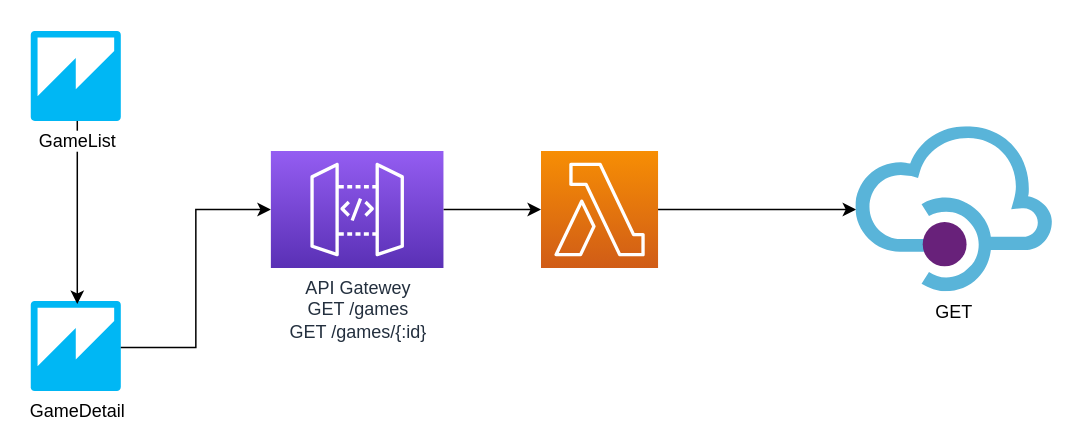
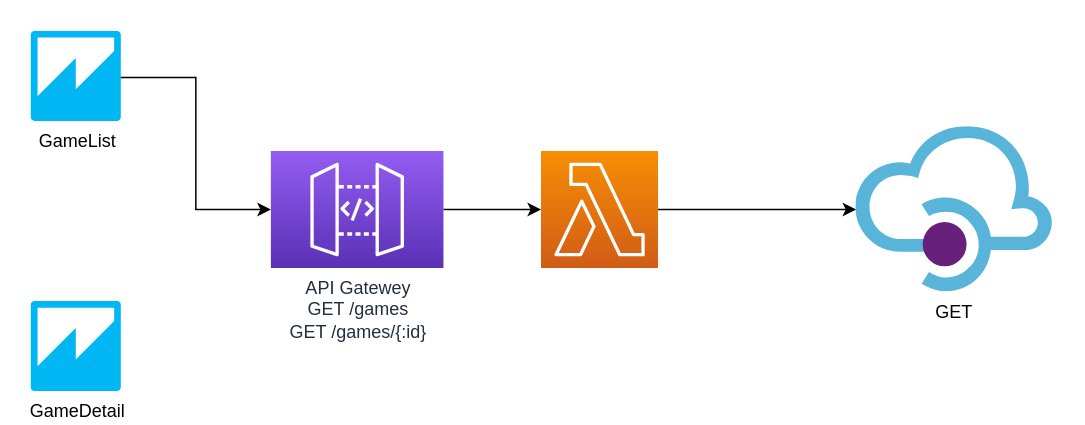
  <mxCell id="0" />
  <mxCell id="1" parent="0" />
  <mxCell id="2" value="" style="outlineConnect=0;dashed=0;verticalLabelPosition=bottom;verticalAlign=top;align=center;html=1;shape=mxgraph.aws3.quicksight;fillColor=#00B7F4;gradientColor=none;" vertex="1" parent="1"><mxGeometry x="20" y="20" width="60" height="60" as="geometry" /></mxCell>
  <mxCell id="3" value="" style="outlineConnect=0;dashed=0;verticalLabelPosition=bottom;verticalAlign=top;align=center;html=1;shape=mxgraph.aws3.quicksight;fillColor=#00B7F4;gradientColor=none;" vertex="1" parent="1"><mxGeometry x="20" y="200" width="60" height="60" as="geometry" /></mxCell>
- <mxCell id="4" style="edgeStyle=orthogonalEdgeStyle;rounded=0;orthogonalLoop=1;jettySize=auto;html=1;" edge="1" parent="1" source="5" target="7"><mxGeometry relative="1" as="geometry" /></mxCell>
+ <mxCell id="4" style="edgeStyle=orthogonalEdgeStyle;rounded=0;orthogonalLoop=1;jettySize=auto;html=1;entryX=0;entryY=0.5;entryDx=0;entryDy=0;entryPerimeter=0;" edge="1" parent="1" source="5" target="9"><mxGeometry relative="1" as="geometry" /></mxCell>
  <mxCell id="5" value="GameList&lt;br&gt;" style="shape=image;html=1;verticalAlign=top;verticalLabelPosition=bottom;labelBackgroundColor=#ffffff;imageAspect=0;aspect=fixed;image=https://cdn1.iconfinder.com/data/icons/ionicons-fill-vol-1/512/logo-angular-128.png" vertex="1" parent="1"><mxGeometry x="22" y="22" width="58" height="58" as="geometry" /></mxCell>
- <mxCell id="6" style="edgeStyle=orthogonalEdgeStyle;rounded=0;orthogonalLoop=1;jettySize=auto;html=1;entryX=0;entryY=0.5;entryDx=0;entryDy=0;entryPerimeter=0;" edge="1" parent="1" source="7" target="9"><mxGeometry relative="1" as="geometry" /></mxCell>
  <mxCell id="7" value="GameDetail" style="shape=image;html=1;verticalAlign=top;verticalLabelPosition=bottom;labelBackgroundColor=#ffffff;imageAspect=0;aspect=fixed;image=https://cdn1.iconfinder.com/data/icons/ionicons-fill-vol-1/512/logo-angular-128.png" vertex="1" parent="1"><mxGeometry x="22" y="202" width="58" height="58" as="geometry" /></mxCell>
  <mxCell id="8" style="edgeStyle=orthogonalEdgeStyle;rounded=0;orthogonalLoop=1;jettySize=auto;html=1;" edge="1" parent="1" source="9" target="11"><mxGeometry relative="1" as="geometry" /></mxCell>
  <mxCell id="9" value="API Gatewey&lt;br&gt;GET /games&lt;br&gt;GET /games/{:id}&lt;br&gt;" style="sketch=0;points=[[0,0,0],[0.25,0,0],[0.5,0,0],[0.75,0,0],[1,0,0],[0,1,0],[0.25,1,0],[0.5,1,0],[0.75,1,0],[1,1,0],[0,0.25,0],[0,0.5,0],[0,0.75,0],[1,0.25,0],[1,0.5,0],[1,0.75,0]];outlineConnect=0;fontColor=#232F3E;gradientColor=#945DF2;gradientDirection=north;fillColor=#5A30B5;strokeColor=#ffffff;dashed=0;verticalLabelPosition=bottom;verticalAlign=top;align=center;html=1;fontSize=12;fontStyle=0;aspect=fixed;shape=mxgraph.aws4.resourceIcon;resIcon=mxgraph.aws4.api_gateway;" vertex="1" parent="1"><mxGeometry x="180" y="100" width="115" height="78" as="geometry" /></mxCell>
  <mxCell id="10" style="edgeStyle=orthogonalEdgeStyle;rounded=0;orthogonalLoop=1;jettySize=auto;html=1;" edge="1" parent="1" source="11" target="12"><mxGeometry relative="1" as="geometry" /></mxCell>
  <mxCell id="11" value="" style="sketch=0;points=[[0,0,0],[0.25,0,0],[0.5,0,0],[0.75,0,0],[1,0,0],[0,1,0],[0.25,1,0],[0.5,1,0],[0.75,1,0],[1,1,0],[0,0.25,0],[0,0.5,0],[0,0.75,0],[1,0.25,0],[1,0.5,0],[1,0.75,0]];outlineConnect=0;fontColor=#232F3E;gradientColor=#F78E04;gradientDirection=north;fillColor=#D05C17;strokeColor=#ffffff;dashed=0;verticalLabelPosition=bottom;verticalAlign=top;align=center;html=1;fontSize=12;fontStyle=0;aspect=fixed;shape=mxgraph.aws4.resourceIcon;resIcon=mxgraph.aws4.lambda;" vertex="1" parent="1"><mxGeometry x="360" y="100" width="78" height="78" as="geometry" /></mxCell>
  <mxCell id="12" value="GET" style="sketch=0;aspect=fixed;html=1;points=[];align=center;image;fontSize=12;image=img/lib/mscae/API_Management.svg;" vertex="1" parent="1"><mxGeometry x="570" y="84" width="130.95" height="110" as="geometry" /></mxCell>
